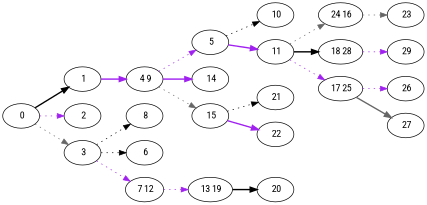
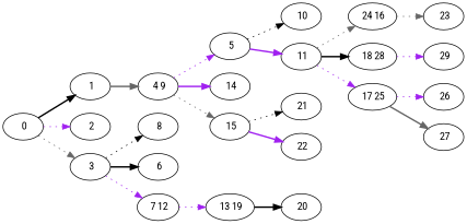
  digraph {
    fontname="Roboto Condensed"
    rankdir=LR
    node [fontname="Roboto Condensed"]
    edge [color=purple fontname="Roboto Condensed" style=dotted]
    " 0"
    " 1"
    " 2"
    " 3"
    " 4 9"
    " 8"
    " 6"
    " 7 12"
    " 5"
    " 14"
    " 15"
    " 10"
    " 11"
    " 13 19"
    " 21"
    " 22"
    " 24 16"
    " 18 28"
    " 17 25"
    " 23"
    " 29"
    " 26"
    " 27"
    " 20"
    " 0" -> " 1" [color=black style=bold]
    " 0" -> " 2"
    " 0" -> " 3" [color=gray40]
-   " 1" -> " 4 9" [style=bold]
+   " 1" -> " 4 9" [color=gray40 style=bold]
    " 3" -> " 8" [color=black]
-   " 3" -> " 6" [color=black]
+   " 3" -> " 6" [color=black style=bold]
    " 3" -> " 7 12"
    " 4 9" -> " 5"
    " 4 9" -> " 14" [style=bold]
    " 4 9" -> " 15" [color=gray40]
    " 7 12" -> " 13 19"
    " 5" -> " 10" [color=black]
    " 5" -> " 11" [style=bold]
    " 15" -> " 21" [color=black]
    " 15" -> " 22" [style=bold]
    " 11" -> " 24 16" [color=gray40]
    " 11" -> " 18 28" [color=black style=bold]
    " 11" -> " 17 25"
    " 13 19" -> " 20" [color=black style=bold]
    " 24 16" -> " 23" [color=gray40]
    " 18 28" -> " 29"
    " 17 25" -> " 26"
    " 17 25" -> " 27" [color=gray40 style=bold]
  }
